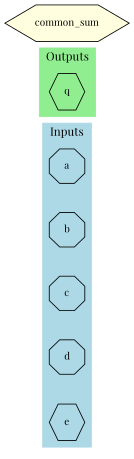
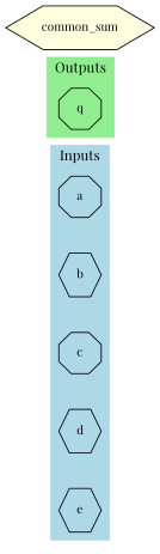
  digraph {
    concentrate=false
    nodesep=0.5
    ordering=out
    rankdir=LR
    ranksep=0.8
    splines=polyline
    fontname="Playfair Display"
    node [fillcolor=lightblue fontname="Playfair Display" fontsize=12 margin=0.1 penwidth=1.0 shape=hexagon style=filled]
    n1 [height=0.4 label=a shape=octagon width=0.6]
-   n2 [height=0.4 label=b shape=octagon width=0.6]
+   n2 [height=0.4 label=b width=0.6]
    n3 [height=0.4 label=c shape=octagon width=0.6]
-   n4 [height=0.4 label=d shape=octagon width=0.6]
+   n4 [height=0.4 label=d width=0.6]
    n5 [height=0.4 label=e width=0.6]
-   n6 [fillcolor=lightgreen height=0.4 label=q width=0.6]
+   n6 [fillcolor=lightgreen height=0.4 label=q shape=octagon width=0.6]
    n7 [fillcolor=lightyellow height=0.4 label=common_sum width=0.6]
    subgraph cluster_1 {
      color=lightblue
      label=Inputs
      rank=source
      style=filled
      n1
      n2
      n3
      n4
      n5
    }
    subgraph cluster_2 {
      color=lightgreen
      label=Outputs
      rank=sink
      style=filled
      n6
    }
  }
